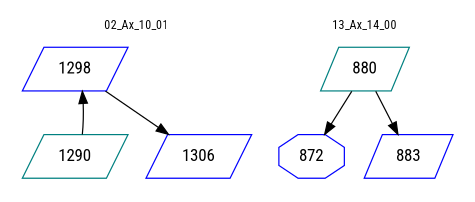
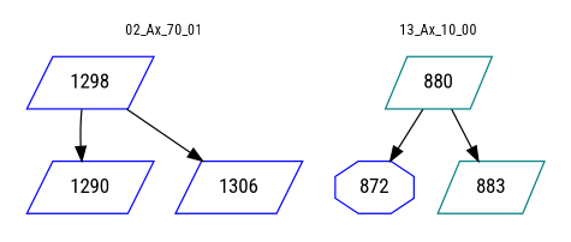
  digraph {
    fontname="Roboto Condensed"
    node [color=blue fontname="Roboto Condensed" shape=parallelogram]
    edge [color=black fontname="Roboto Condensed"]
    n1 [label=1298]
-   n2 [color=teal label=1290]
+   n2 [label=1290]
    n3 [label=1306]
    n4 [color=teal label=880]
    n5 [label=872 shape=octagon]
-   n6 [label=883]
+   n6 [color=teal label=883]
    subgraph cluster_1 {
      color=white
      fontsize=10
-     label="02_Ax_10_01"
+     label="02_Ax_70_01"
      n1
      n2
      n3
    }
    subgraph cluster_2 {
      color=white
      fontsize=10
-     label="13_Ax_14_00"
+     label="13_Ax_10_00"
      n4
      n5
      n6
    }
-   n2 -> n1
+   n1 -> n2
    n1 -> n3
    n4 -> n5
    n4 -> n6
  }
